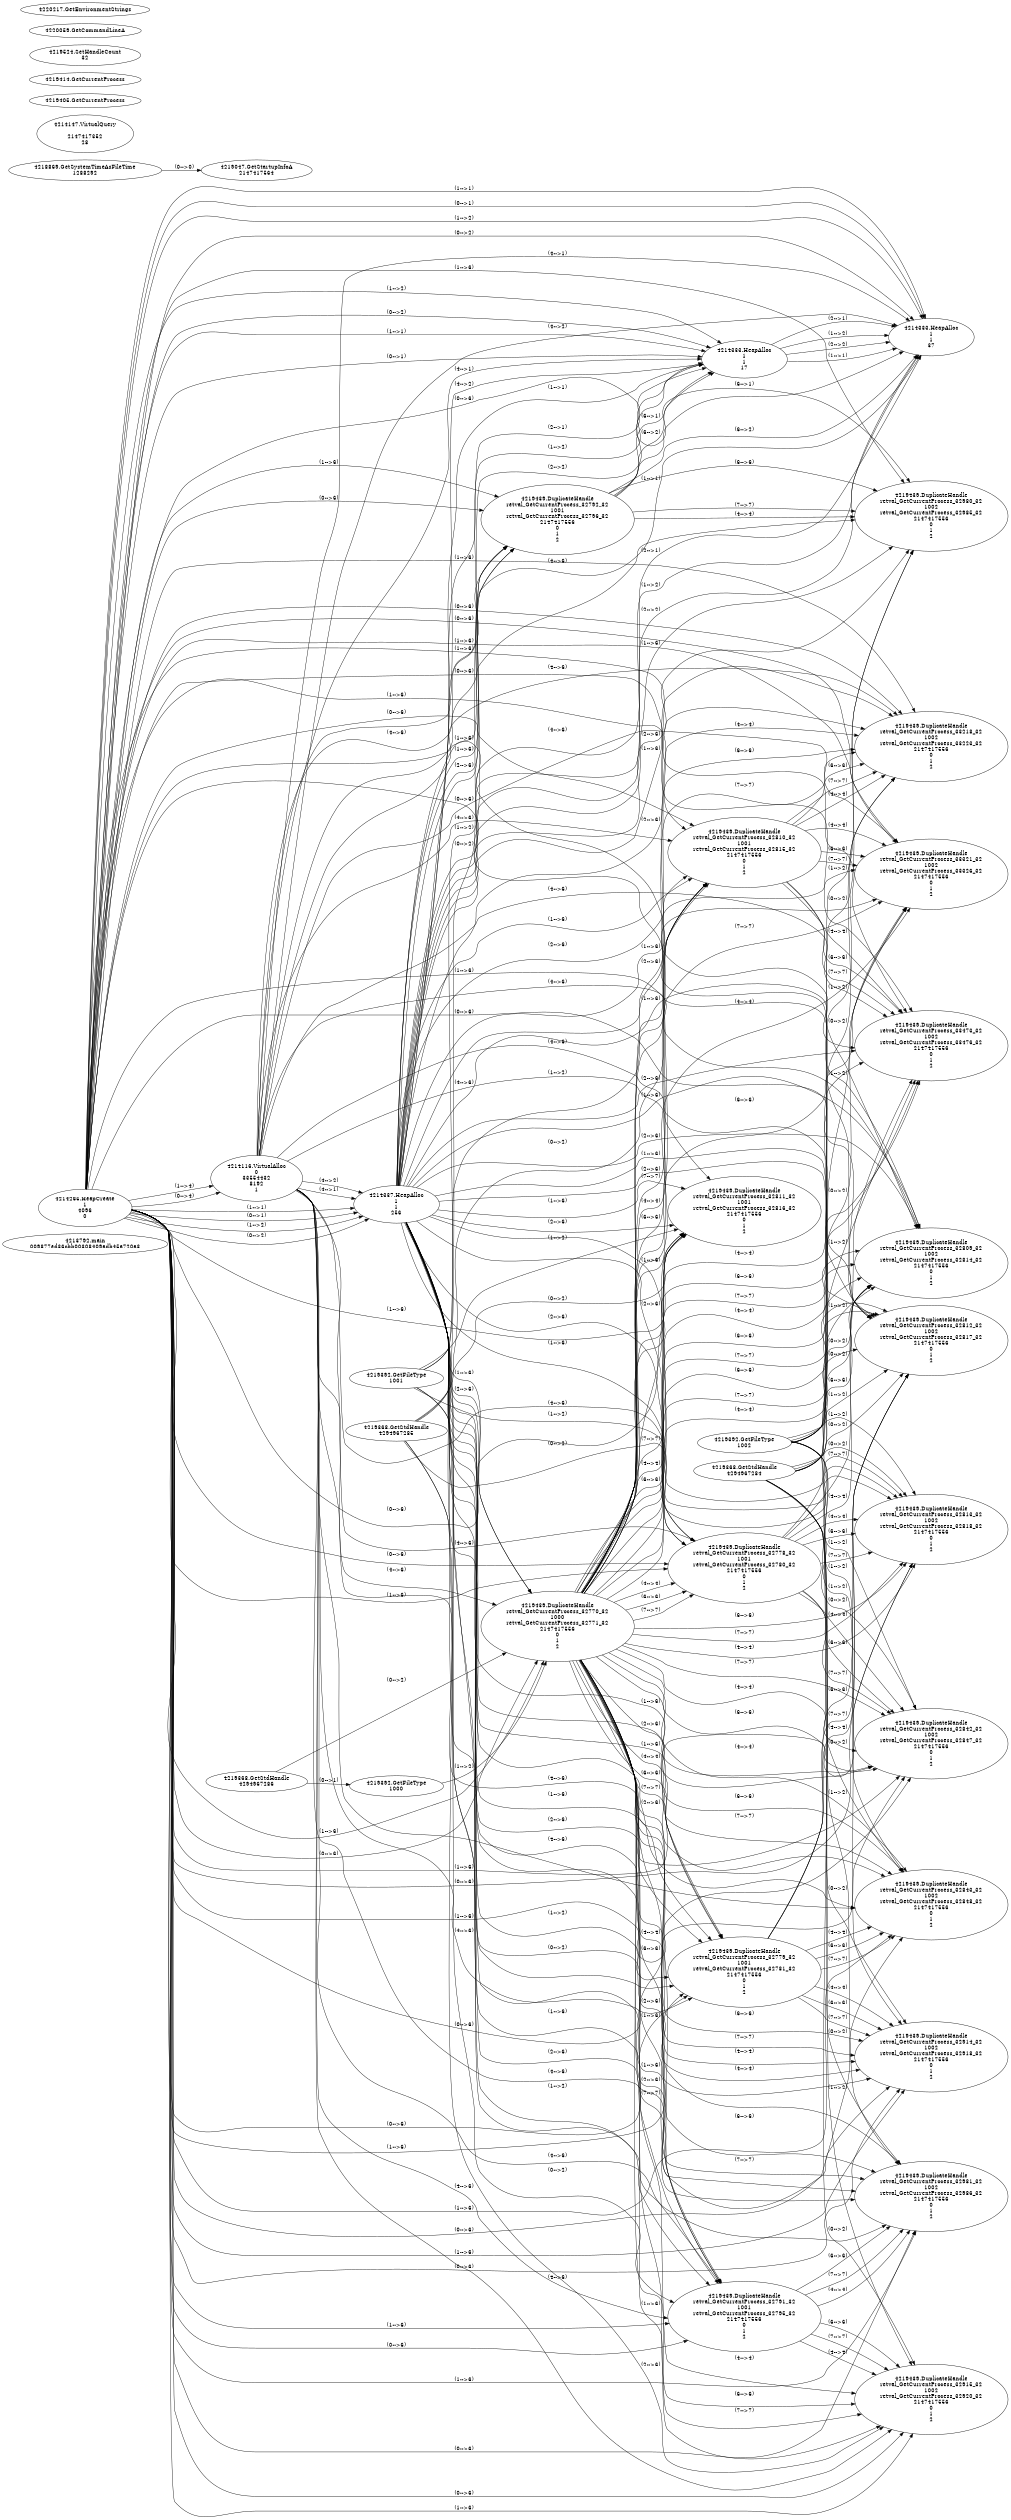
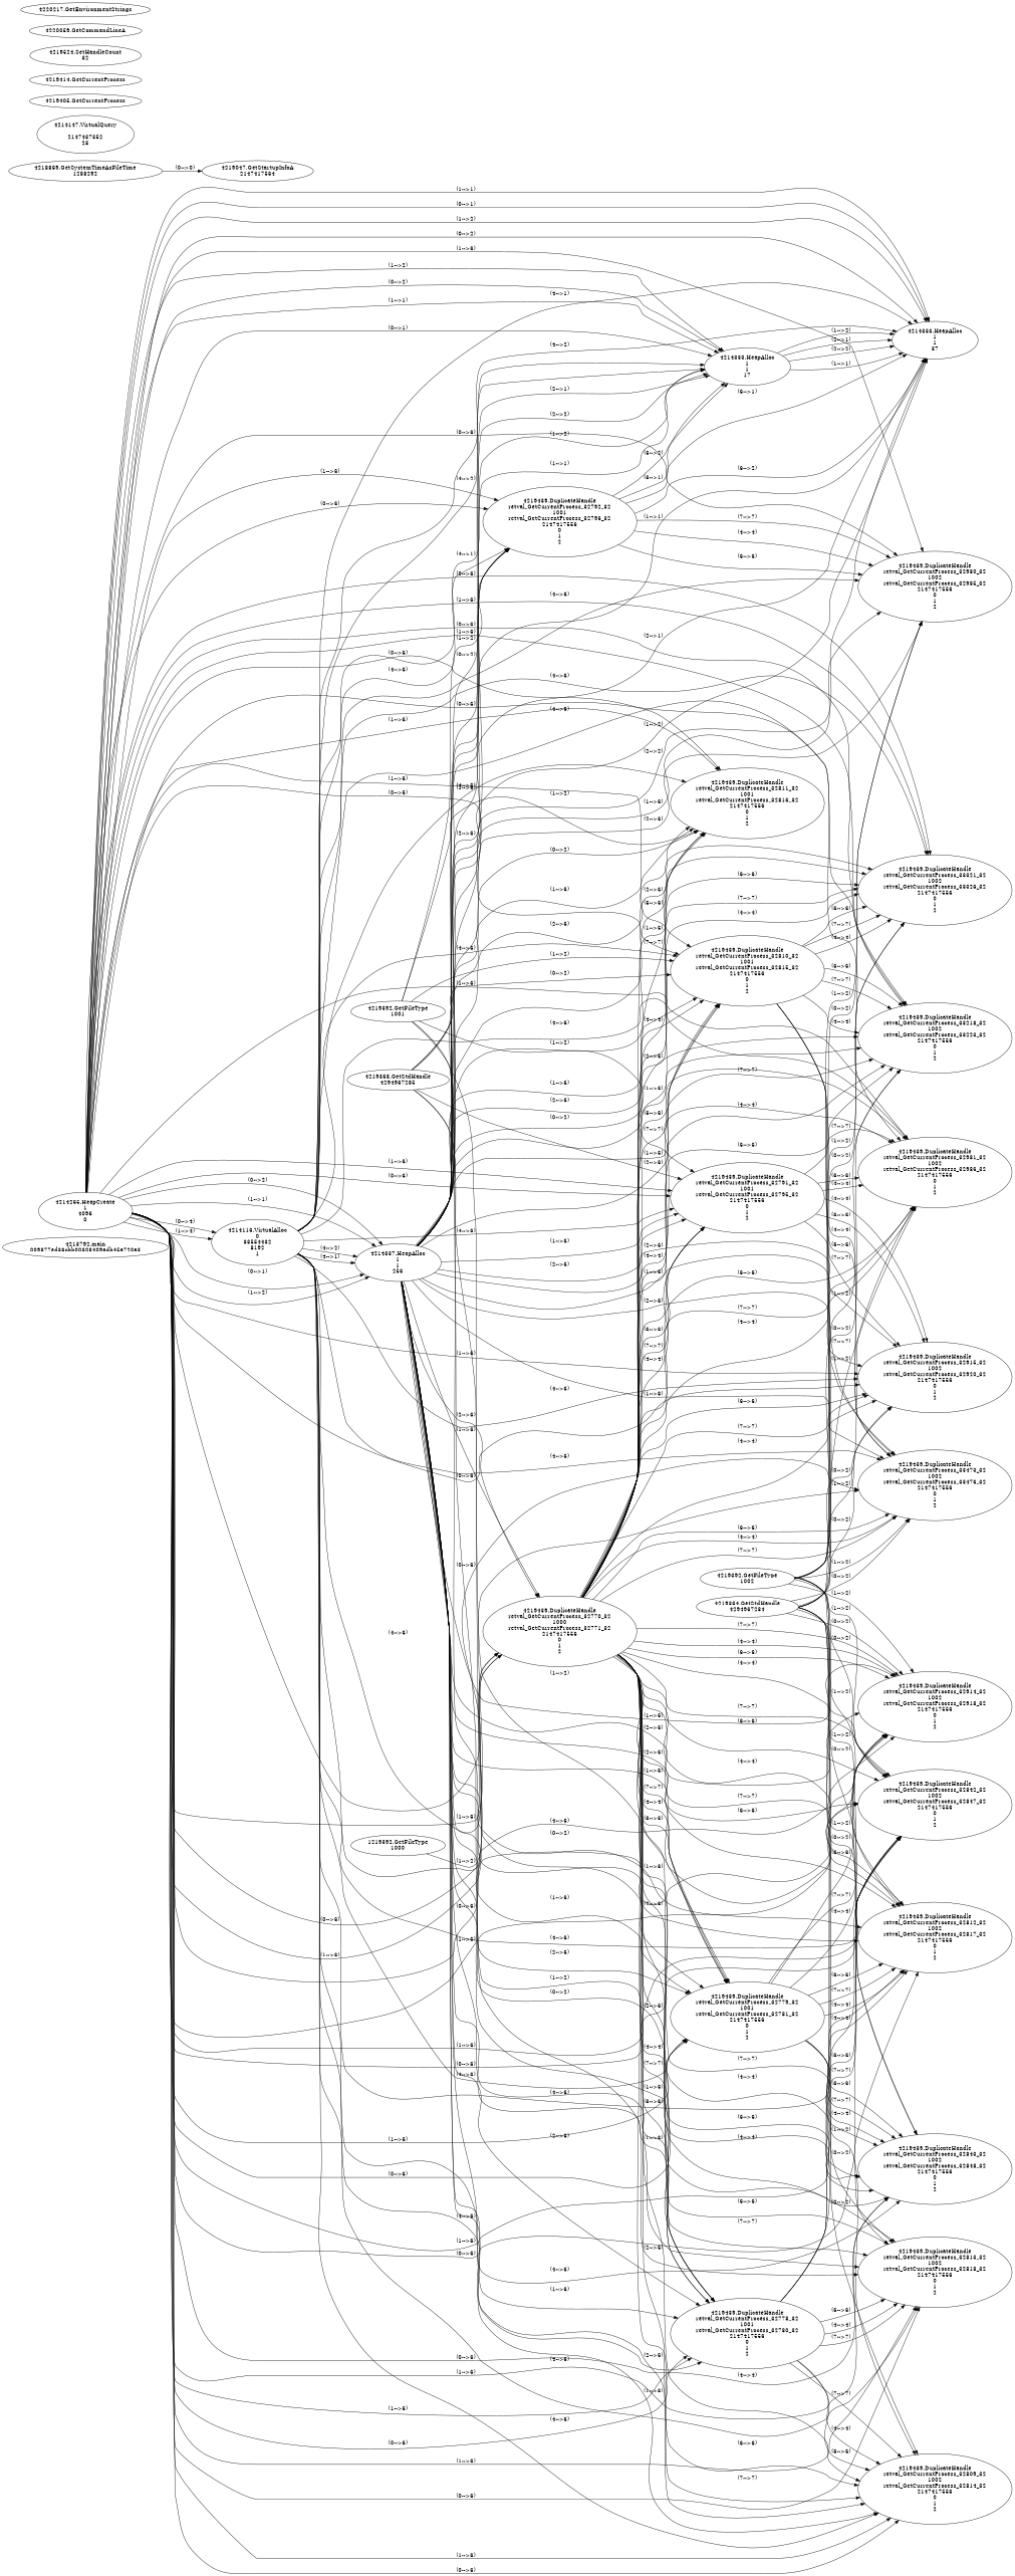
  digraph {
    rankdir=LR
    n1 [label="4213792.main\n009877ed36cbb00308409adb45a720a3"]
    n2 [label="4214265.HeapCreate\n1\n4096\n0"]
    n3 [label="4214116.VirtualAlloc\n0\n33554432\n8192\n1"]
    n4 [label="4214337.HeapAlloc\n1\n1\n256"]
    n5 [label="4219439.DuplicateHandle\nretval_GetCurrentProcess_32792_32\n1001\nretval_GetCurrentProcess_32796_32\n2147417556\n0\n1\n2"]
    n6 [label="4214333.HeapAlloc\n1\n1\n17"]
    n7 [label="4214333.HeapAlloc\n1\n1\n37"]
    n8 [label="4219439.DuplicateHandle\nretval_GetCurrentProcess_32770_32\n1000\nretval_GetCurrentProcess_32771_32\n2147417556\n0\n1\n2"]
    n9 [label="4219439.DuplicateHandle\nretval_GetCurrentProcess_32810_32\n1001\nretval_GetCurrentProcess_32815_32\n2147417556\n0\n1\n2"]
    n10 [label="4219439.DuplicateHandle\nretval_GetCurrentProcess_32811_32\n1001\nretval_GetCurrentProcess_32816_32\n2147417556\n0\n1\n2"]
    n11 [label="4219439.DuplicateHandle\nretval_GetCurrentProcess_32980_32\n1002\nretval_GetCurrentProcess_32985_32\n2147417556\n0\n1\n2"]
    n12 [label="4219439.DuplicateHandle\nretval_GetCurrentProcess_32778_32\n1001\nretval_GetCurrentProcess_32780_32\n2147417556\n0\n1\n2"]
    n13 [label="4219439.DuplicateHandle\nretval_GetCurrentProcess_32809_32\n1002\nretval_GetCurrentProcess_32814_32\n2147417556\n0\n1\n2"]
    n14 [label="4219439.DuplicateHandle\nretval_GetCurrentProcess_32779_32\n1001\nretval_GetCurrentProcess_32781_32\n2147417556\n0\n1\n2"]
    n15 [label="4219439.DuplicateHandle\nretval_GetCurrentProcess_32812_32\n1002\nretval_GetCurrentProcess_32817_32\n2147417556\n0\n1\n2"]
    n16 [label="4219439.DuplicateHandle\nretval_GetCurrentProcess_32813_32\n1002\nretval_GetCurrentProcess_32818_32\n2147417556\n0\n1\n2"]
    n17 [label="4219439.DuplicateHandle\nretval_GetCurrentProcess_32842_32\n1002\nretval_GetCurrentProcess_32847_32\n2147417556\n0\n1\n2"]
    n18 [label="4219439.DuplicateHandle\nretval_GetCurrentProcess_32843_32\n1002\nretval_GetCurrentProcess_32848_32\n2147417556\n0\n1\n2"]
    n19 [label="4219439.DuplicateHandle\nretval_GetCurrentProcess_32914_32\n1002\nretval_GetCurrentProcess_32918_32\n2147417556\n0\n1\n2"]
    n20 [label="4219439.DuplicateHandle\nretval_GetCurrentProcess_32791_32\n1001\nretval_GetCurrentProcess_32795_32\n2147417556\n0\n1\n2"]
    n21 [label="4219439.DuplicateHandle\nretval_GetCurrentProcess_32915_32\n1002\nretval_GetCurrentProcess_32920_32\n2147417556\n0\n1\n2"]
    n22 [label="4219439.DuplicateHandle\nretval_GetCurrentProcess_32981_32\n1002\nretval_GetCurrentProcess_32986_32\n2147417556\n0\n1\n2"]
    n23 [label="4219439.DuplicateHandle\nretval_GetCurrentProcess_33218_32\n1002\nretval_GetCurrentProcess_33223_32\n2147417556\n0\n1\n2"]
    n24 [label="4219439.DuplicateHandle\nretval_GetCurrentProcess_33321_32\n1002\nretval_GetCurrentProcess_33326_32\n2147417556\n0\n1\n2"]
    n25 [label="4219439.DuplicateHandle\nretval_GetCurrentProcess_33473_32\n1002\nretval_GetCurrentProcess_33476_32\n2147417556\n0\n1\n2"]
    n26 [label="4218869.GetSystemTimeAsFileTime\n1288292"]
    n27 [label="4219047.GetStartupInfoA\n2147417564"]
-   n28 [label="4214147.VirtualQuery\n\n2147417352\n28"]
-   n29 [label="4219368.GetStdHandle\n4294967286"]
-   n30 [label="4219392.GetFileType\n1000"]
+   n28 [label="4214147.VirtualQuery\n\n2147437352\n28"]
+   n30 [label="1219392.GetFileType\n1000"]
    n31 [label="4219368.GetStdHandle\n4294967285"]
    n32 [label="4219392.GetFileType\n1001"]
    n33 [label="4219405.GetCurrentProcess\n"]
    n34 [label="4219414.GetCurrentProcess\n"]
-   n35 [label="4219368.GetStdHandle\n4294967284"]
+   n35 [label="4219364.GetStdHandle\n4294967284"]
    n36 [label="4219392.GetFileType\n1002"]
    n37 [label="4219524.SetHandleCount\n32"]
    n38 [label="4220059.GetCommandLineA\n"]
    n39 [label="4220217.GetEnvironmentStrings\n"]
    n2 -> n3 [label="(1-->4)"]
    n2 -> n3 [label="(0-->4)"]
    n2 -> n4 [label="(1-->1)"]
    n2 -> n4 [label="(0-->1)"]
    n2 -> n4 [label="(1-->2)"]
    n2 -> n4 [label="(0-->2)"]
    n2 -> n5 [label="(1-->6)"]
    n2 -> n5 [label="(0-->6)"]
    n2 -> n6 [label="(1-->1)"]
    n2 -> n6 [label="(0-->1)"]
    n2 -> n6 [label="(1-->2)"]
    n2 -> n6 [label="(0-->2)"]
    n2 -> n7 [label="(1-->1)"]
    n2 -> n7 [label="(0-->1)"]
    n2 -> n7 [label="(1-->2)"]
    n2 -> n7 [label="(0-->2)"]
    n2 -> n8 [label="(1-->6)"]
    n2 -> n8 [label="(0-->6)"]
    n2 -> n9 [label="(1-->6)"]
    n2 -> n9 [label="(0-->6)"]
    n2 -> n10 [label="(1-->6)"]
    n2 -> n10 [label="(0-->6)"]
    n2 -> n11 [label="(1-->6)"]
    n2 -> n11 [label="(0-->6)"]
    n2 -> n12 [label="(1-->6)"]
    n2 -> n12 [label="(0-->6)"]
    n2 -> n13 [label="(1-->6)"]
    n2 -> n13 [label="(0-->6)"]
    n2 -> n14 [label="(1-->6)"]
    n2 -> n14 [label="(0-->6)"]
    n2 -> n15 [label="(1-->6)"]
    n2 -> n15 [label="(0-->6)"]
    n2 -> n16 [label="(1-->6)"]
    n2 -> n16 [label="(0-->6)"]
    n2 -> n17 [label="(1-->6)"]
    n2 -> n17 [label="(0-->6)"]
    n2 -> n18 [label="(1-->6)"]
    n2 -> n18 [label="(0-->6)"]
    n2 -> n19 [label="(1-->6)"]
    n2 -> n19 [label="(0-->6)"]
    n2 -> n20 [label="(1-->6)"]
    n2 -> n20 [label="(0-->6)"]
    n2 -> n21 [label="(1-->6)"]
    n2 -> n21 [label="(0-->6)"]
    n2 -> n22 [label="(1-->6)"]
    n2 -> n22 [label="(0-->6)"]
    n2 -> n23 [label="(1-->6)"]
    n2 -> n23 [label="(0-->6)"]
    n2 -> n24 [label="(1-->6)"]
    n2 -> n24 [label="(0-->6)"]
    n2 -> n25 [label="(1-->6)"]
    n2 -> n25 [label="(0-->6)"]
    n3 -> n4 [label="(4-->1)"]
    n3 -> n4 [label="(4-->2)"]
    n3 -> n5 [label="(4-->6)"]
    n3 -> n6 [label="(4-->1)"]
    n3 -> n6 [label="(4-->2)"]
    n3 -> n7 [label="(4-->1)"]
    n3 -> n7 [label="(4-->2)"]
    n3 -> n8 [label="(4-->6)"]
    n3 -> n9 [label="(4-->6)"]
    n3 -> n10 [label="(4-->6)"]
    n3 -> n11 [label="(4-->6)"]
    n3 -> n12 [label="(4-->6)"]
    n3 -> n13 [label="(4-->6)"]
    n3 -> n14 [label="(4-->6)"]
    n3 -> n15 [label="(4-->6)"]
    n3 -> n16 [label="(4-->6)"]
    n3 -> n17 [label="(4-->6)"]
    n3 -> n18 [label="(4-->6)"]
    n3 -> n19 [label="(4-->6)"]
    n3 -> n20 [label="(4-->6)"]
    n3 -> n21 [label="(4-->6)"]
    n3 -> n22 [label="(4-->6)"]
    n3 -> n23 [label="(4-->6)"]
    n3 -> n24 [label="(4-->6)"]
    n3 -> n25 [label="(4-->6)"]
    n4 -> n5 [label="(1-->6)"]
    n4 -> n5 [label="(2-->6)"]
    n4 -> n6 [label="(1-->1)"]
    n4 -> n6 [label="(2-->1)"]
    n4 -> n6 [label="(1-->2)"]
    n4 -> n6 [label="(2-->2)"]
    n4 -> n7 [label="(1-->1)"]
    n4 -> n7 [label="(2-->1)"]
    n4 -> n7 [label="(1-->2)"]
    n4 -> n7 [label="(2-->2)"]
    n4 -> n8 [label="(1-->6)"]
    n4 -> n8 [label="(2-->6)"]
    n4 -> n9 [label="(1-->6)"]
    n4 -> n9 [label="(2-->6)"]
    n4 -> n10 [label="(1-->6)"]
    n4 -> n10 [label="(2-->6)"]
    n4 -> n11 [label="(1-->6)"]
    n4 -> n11 [label="(2-->6)"]
    n4 -> n12 [label="(1-->6)"]
    n4 -> n12 [label="(2-->6)"]
    n4 -> n13 [label="(1-->6)"]
    n4 -> n13 [label="(2-->6)"]
    n4 -> n14 [label="(1-->6)"]
    n4 -> n14 [label="(2-->6)"]
    n4 -> n15 [label="(1-->6)"]
    n4 -> n15 [label="(2-->6)"]
    n4 -> n16 [label="(1-->6)"]
    n4 -> n16 [label="(2-->6)"]
    n4 -> n17 [label="(1-->6)"]
    n4 -> n17 [label="(2-->6)"]
    n4 -> n18 [label="(1-->6)"]
    n4 -> n18 [label="(2-->6)"]
    n4 -> n19 [label="(1-->6)"]
    n4 -> n19 [label="(2-->6)"]
    n4 -> n20 [label="(1-->6)"]
    n4 -> n20 [label="(2-->6)"]
    n4 -> n21 [label="(1-->6)"]
    n4 -> n21 [label="(2-->6)"]
    n4 -> n22 [label="(1-->6)"]
    n4 -> n22 [label="(2-->6)"]
    n4 -> n23 [label="(1-->6)"]
    n4 -> n23 [label="(2-->6)"]
    n4 -> n24 [label="(1-->6)"]
    n4 -> n24 [label="(2-->6)"]
    n4 -> n25 [label="(1-->6)"]
    n4 -> n25 [label="(2-->6)"]
    n5 -> n6 [label="(6-->1)"]
    n5 -> n6 [label="(6-->2)"]
    n5 -> n7 [label="(6-->1)"]
    n5 -> n7 [label="(6-->2)"]
    n5 -> n11 [label="(4-->4)"]
    n5 -> n11 [label="(6-->6)"]
    n5 -> n11 [label="(7-->7)"]
    n6 -> n7 [label="(1-->1)"]
    n6 -> n7 [label="(2-->1)"]
    n6 -> n7 [label="(1-->2)"]
    n6 -> n7 [label="(2-->2)"]
    n8 -> n9 [label="(4-->4)"]
    n8 -> n9 [label="(6-->6)"]
    n8 -> n9 [label="(7-->7)"]
    n8 -> n10 [label="(4-->4)"]
    n8 -> n10 [label="(6-->6)"]
    n8 -> n10 [label="(7-->7)"]
    n8 -> n12 [label="(4-->4)"]
    n8 -> n12 [label="(6-->6)"]
    n8 -> n12 [label="(7-->7)"]
    n8 -> n13 [label="(4-->4)"]
    n8 -> n13 [label="(6-->6)"]
    n8 -> n13 [label="(7-->7)"]
    n8 -> n14 [label="(4-->4)"]
    n8 -> n14 [label="(6-->6)"]
    n8 -> n14 [label="(7-->7)"]
    n8 -> n15 [label="(4-->4)"]
    n8 -> n15 [label="(6-->6)"]
    n8 -> n15 [label="(7-->7)"]
    n8 -> n16 [label="(4-->4)"]
    n8 -> n16 [label="(6-->6)"]
    n8 -> n16 [label="(7-->7)"]
    n8 -> n17 [label="(4-->4)"]
    n8 -> n17 [label="(6-->6)"]
    n8 -> n17 [label="(7-->7)"]
    n8 -> n18 [label="(4-->4)"]
    n8 -> n18 [label="(6-->6)"]
    n8 -> n18 [label="(7-->7)"]
    n8 -> n19 [label="(4-->4)"]
    n8 -> n19 [label="(6-->6)"]
    n8 -> n19 [label="(7-->7)"]
    n8 -> n20 [label="(4-->4)"]
    n8 -> n20 [label="(6-->6)"]
    n8 -> n20 [label="(7-->7)"]
    n8 -> n21 [label="(4-->4)"]
    n8 -> n21 [label="(6-->6)"]
    n8 -> n21 [label="(7-->7)"]
    n8 -> n22 [label="(4-->4)"]
    n8 -> n22 [label="(6-->6)"]
    n8 -> n22 [label="(7-->7)"]
    n8 -> n23 [label="(4-->4)"]
    n8 -> n23 [label="(6-->6)"]
    n8 -> n23 [label="(7-->7)"]
    n8 -> n24 [label="(4-->4)"]
    n8 -> n24 [label="(6-->6)"]
    n8 -> n24 [label="(7-->7)"]
    n8 -> n25 [label="(4-->4)"]
    n8 -> n25 [label="(6-->6)"]
    n8 -> n25 [label="(7-->7)"]
    n9 -> n23 [label="(4-->4)"]
    n9 -> n23 [label="(6-->6)"]
    n9 -> n23 [label="(7-->7)"]
    n9 -> n24 [label="(4-->4)"]
    n9 -> n24 [label="(6-->6)"]
    n9 -> n24 [label="(7-->7)"]
    n9 -> n25 [label="(4-->4)"]
    n9 -> n25 [label="(6-->6)"]
    n9 -> n25 [label="(7-->7)"]
    n12 -> n13 [label="(4-->4)"]
    n12 -> n13 [label="(6-->6)"]
    n12 -> n13 [label="(7-->7)"]
    n12 -> n16 [label="(4-->4)"]
    n12 -> n16 [label="(6-->6)"]
    n12 -> n16 [label="(7-->7)"]
    n12 -> n17 [label="(4-->4)"]
    n12 -> n17 [label="(6-->6)"]
    n12 -> n17 [label="(7-->7)"]
    n14 -> n15 [label="(4-->4)"]
    n14 -> n15 [label="(6-->6)"]
    n14 -> n15 [label="(7-->7)"]
    n14 -> n18 [label="(4-->4)"]
    n14 -> n18 [label="(6-->6)"]
    n14 -> n18 [label="(7-->7)"]
    n14 -> n19 [label="(4-->4)"]
    n14 -> n19 [label="(6-->6)"]
    n14 -> n19 [label="(7-->7)"]
    n20 -> n21 [label="(4-->4)"]
    n20 -> n21 [label="(6-->6)"]
    n20 -> n21 [label="(7-->7)"]
    n20 -> n22 [label="(4-->4)"]
    n20 -> n22 [label="(6-->6)"]
    n20 -> n22 [label="(7-->7)"]
    n26 -> n27 [label="(0-->0)"]
-   n29 -> n8 [label="(0-->2)"]
-   n29 -> n30 [label="(0-->1)"]
    n30 -> n8 [label="(1-->2)"]
    n31 -> n5 [label="(0-->2)"]
    n31 -> n9 [label="(0-->2)"]
    n31 -> n10 [label="(0-->2)"]
    n31 -> n12 [label="(0-->2)"]
    n31 -> n14 [label="(0-->2)"]
    n31 -> n20 [label="(0-->2)"]
    n32 -> n5 [label="(1-->2)"]
    n32 -> n9 [label="(1-->2)"]
    n32 -> n10 [label="(1-->2)"]
    n32 -> n12 [label="(1-->2)"]
    n32 -> n14 [label="(1-->2)"]
    n32 -> n20 [label="(1-->2)"]
    n35 -> n11 [label="(0-->2)"]
    n35 -> n13 [label="(0-->2)"]
    n35 -> n15 [label="(0-->2)"]
    n35 -> n16 [label="(0-->2)"]
    n35 -> n17 [label="(0-->2)"]
    n35 -> n18 [label="(0-->2)"]
    n35 -> n19 [label="(0-->2)"]
    n35 -> n21 [label="(0-->2)"]
    n35 -> n22 [label="(0-->2)"]
    n35 -> n23 [label="(0-->2)"]
    n35 -> n24 [label="(0-->2)"]
    n35 -> n25 [label="(0-->2)"]
    n36 -> n11 [label="(1-->2)"]
    n36 -> n13 [label="(1-->2)"]
    n36 -> n15 [label="(1-->2)"]
    n36 -> n16 [label="(1-->2)"]
    n36 -> n17 [label="(1-->2)"]
    n36 -> n18 [label="(1-->2)"]
    n36 -> n19 [label="(1-->2)"]
    n36 -> n21 [label="(1-->2)"]
    n36 -> n22 [label="(1-->2)"]
    n36 -> n23 [label="(1-->2)"]
    n36 -> n24 [label="(1-->2)"]
    n36 -> n25 [label="(1-->2)"]
  }
